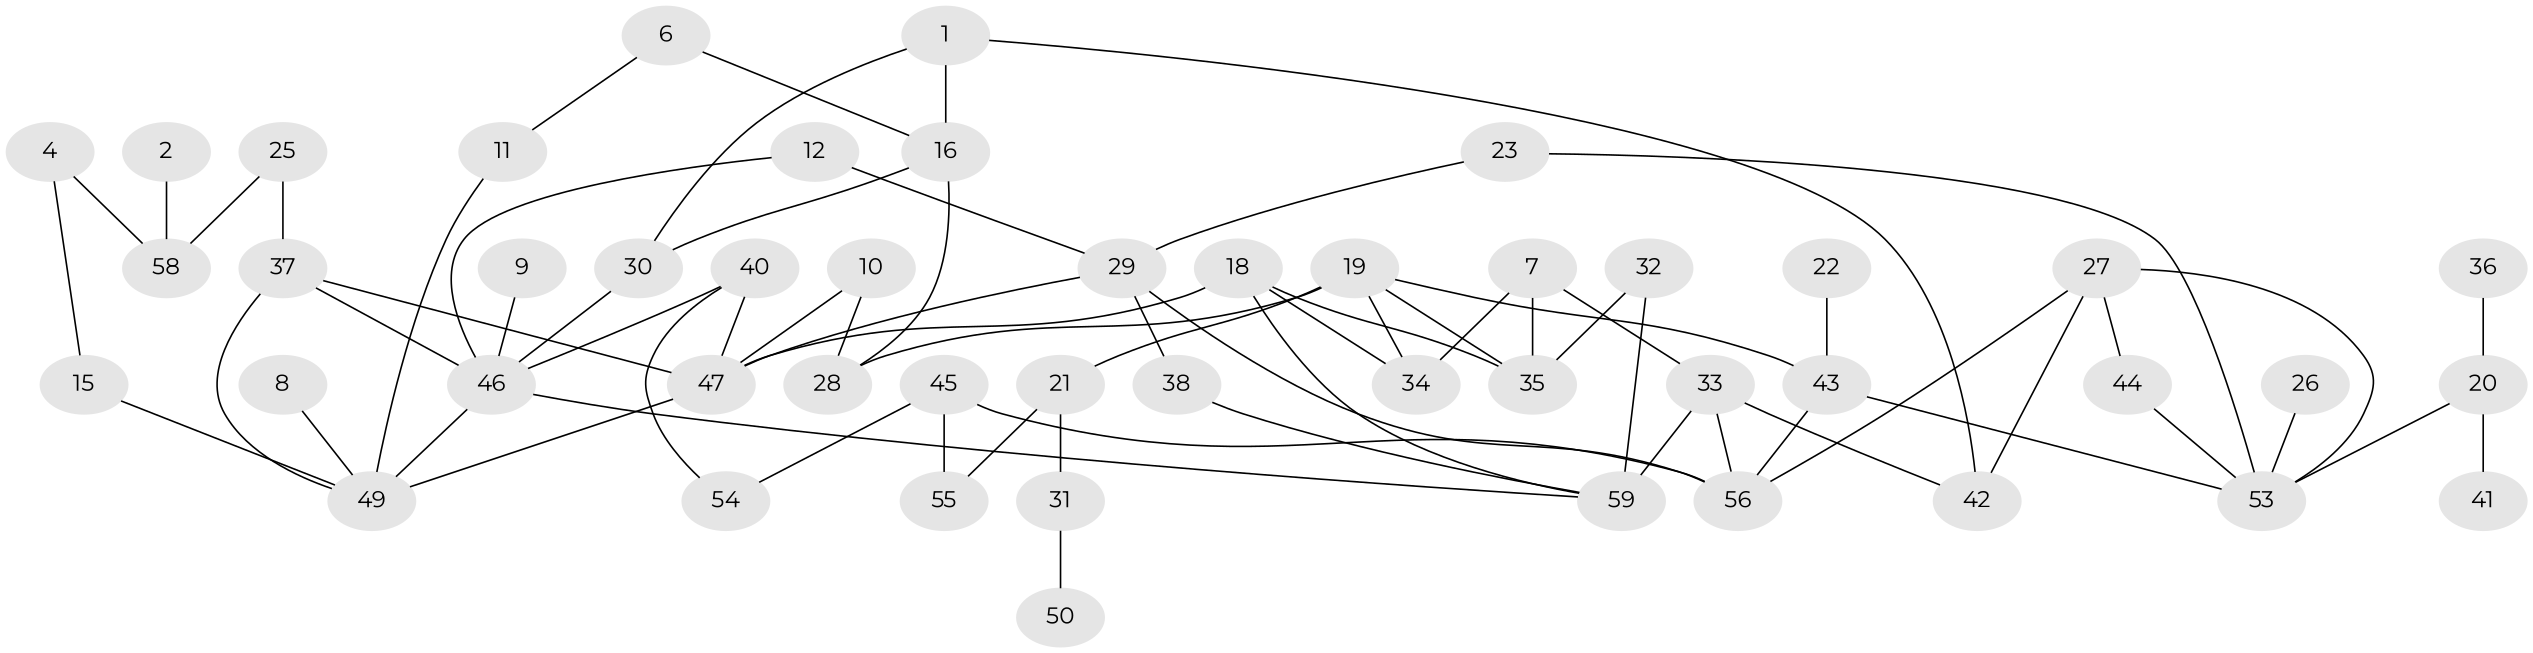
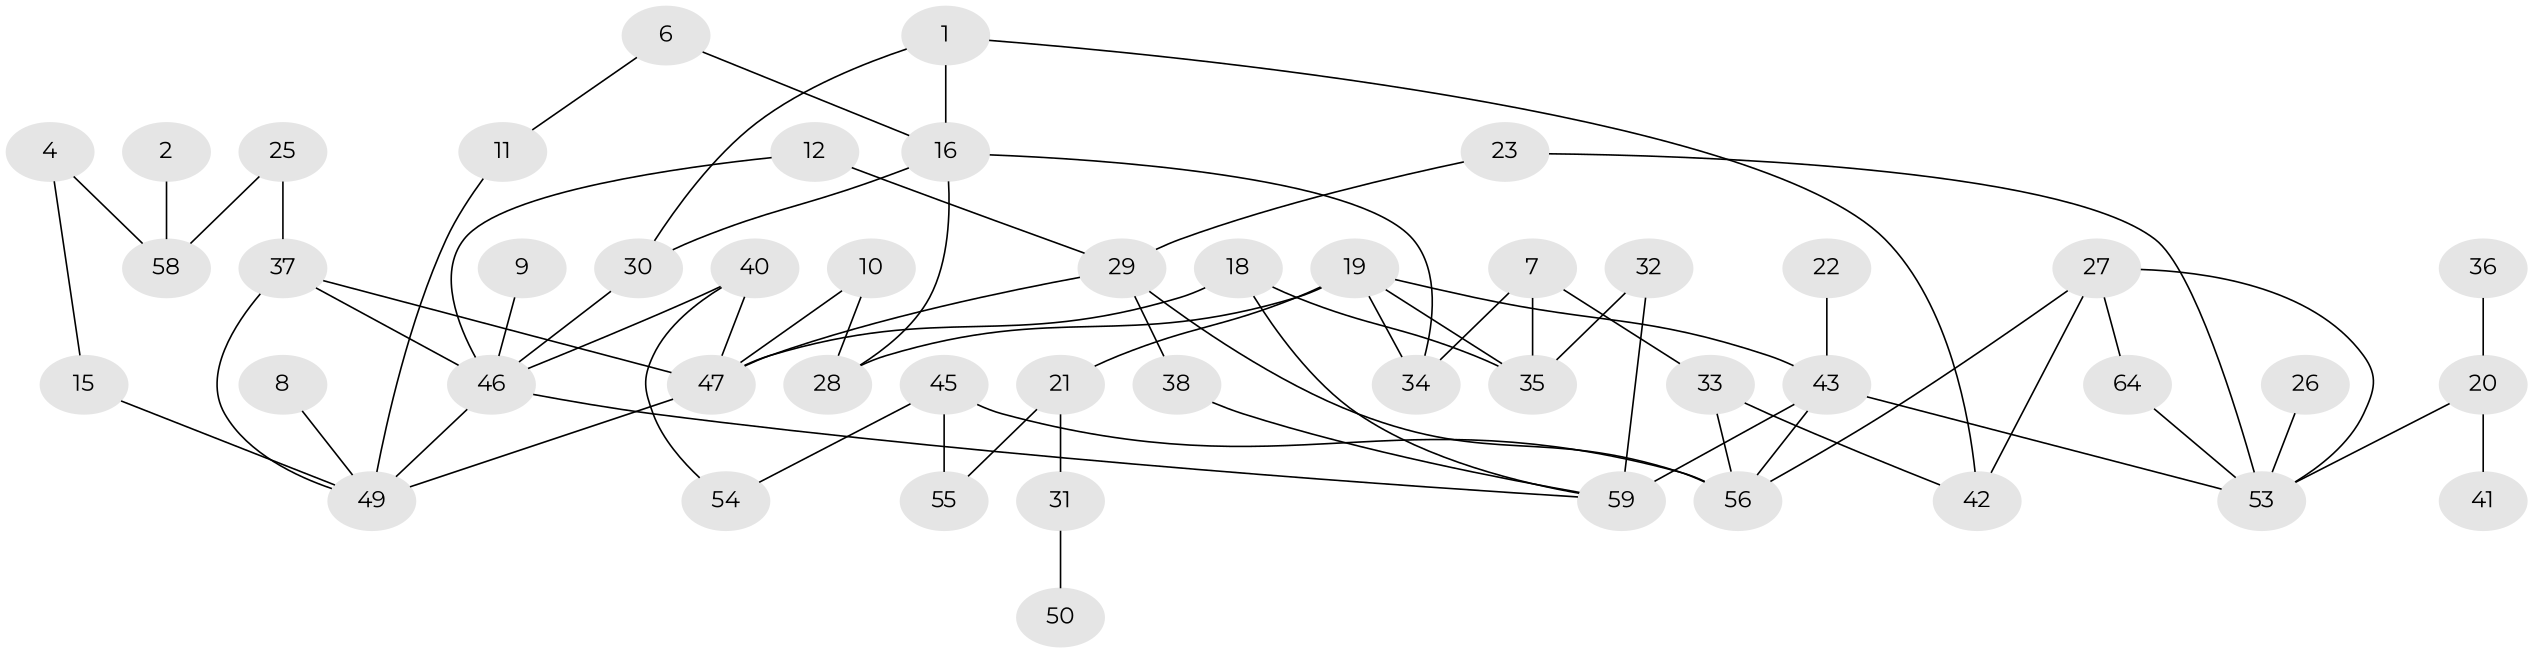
  graph {
    fontname=Montserrat
    node [color=gray90 fontname=Montserrat style=filled]
    edge [fontname=Montserrat weight=1.0]
    1
    16
    30
    42
    34
    28
    46
    2
    58
    4
    15
    49
    6
    11
    7
    33
    35
    59
    56
    8
    9
    10
    47
    12
    29
    38
    18
    19
    21
    43
    31
    55
    53
    20
    41
    n36 [label=50]
    22
    23
    25
    37
    26
    27
-   44
+   44 [label=64]
    32
    36
    40
    54
    45
    1 -- 16
    1 -- 30
    1 -- 42
    16 -- 30
-   18 -- 34
+   16 -- 34
    16 -- 28
    30 -- 46
    46 -- 49 [weight=2.0]
    46 -- 59
    2 -- 58
    4 -- 58
    4 -- 15
    15 -- 49
    6 -- 16
    6 -- 11
    11 -- 49
    7 -- 34
    7 -- 33
    7 -- 35 [weight=2.0]
    33 -- 42
-   33 -- 59 [weight=2.0]
+   43 -- 59 [weight=2.0]
    33 -- 56
    8 -- 49
    9 -- 46
    10 -- 28
    10 -- 47 [weight=2.0]
    47 -- 49
    12 -- 46
    12 -- 29
    29 -- 56
    29 -- 47
    29 -- 38
    38 -- 59
    18 -- 35
    18 -- 59
    18 -- 47
    19 -- 34
    19 -- 28
    19 -- 35
    19 -- 21
    19 -- 43
    21 -- 31
    21 -- 55
    43 -- 56
    43 -- 53
    31 -- n36
    20 -- 53
    20 -- 41
    22 -- 43
    23 -- 29
    23 -- 53
    25 -- 58
    25 -- 37
    37 -- 46
    37 -- 49
    37 -- 47
    26 -- 53
    27 -- 42
    27 -- 56
    27 -- 53
    27 -- 44
    44 -- 53
    32 -- 35
    32 -- 59
    36 -- 20
    40 -- 46
    40 -- 47
    40 -- 54
    45 -- 56
    45 -- 55
    45 -- 54
  }
